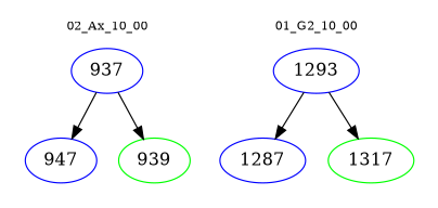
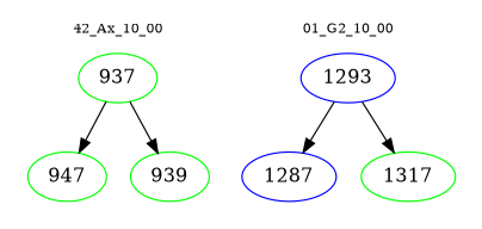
  digraph {
    node [color=blue]
    edge [color=black]
-   n1 [label=937]
-   n2 [label=947]
+   n1 [color=green label=937]
+   n2 [color=green label=947]
    n3 [color=green label=939]
    n4 [label=1293]
    n5 [label=1287]
    n6 [color=green label=1317]
    subgraph cluster_1 {
      color=white
      fontsize=10
-     label="02_Ax_10_00"
+     label="42_Ax_10_00"
      n1
      n2
      n3
    }
    subgraph cluster_2 {
      color=white
      fontsize=10
      label="01_G2_10_00"
      n4
      n5
      n6
    }
    n1 -> n2
    n1 -> n3
    n4 -> n5
    n4 -> n6
  }
